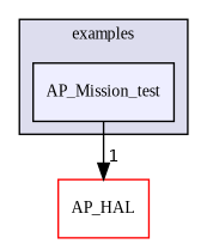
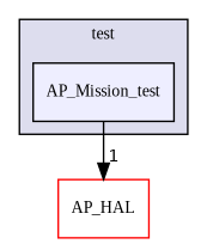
  digraph {
    compound=true
    fontname="Liberation Serif"
    node [fontname="Liberation Serif" fontsize=10 shape=box style=filled]
    n1 [fillcolor="#eeeeff" label=AP_Mission_test pencolor=black]
    n2 [color=red fillcolor=white label=AP_HAL]
    subgraph cluster_1 {
      bgcolor="#ddddee"
      fontsize=10
-     label=examples
+     label=test
      pencolor=black
      n1
    }
    n1 -> n2 [headlabel=1 labeldistance=1.5 labelfontname=Helvetica labelfontsize=10 fontname="Liberation Serif"]
  }
